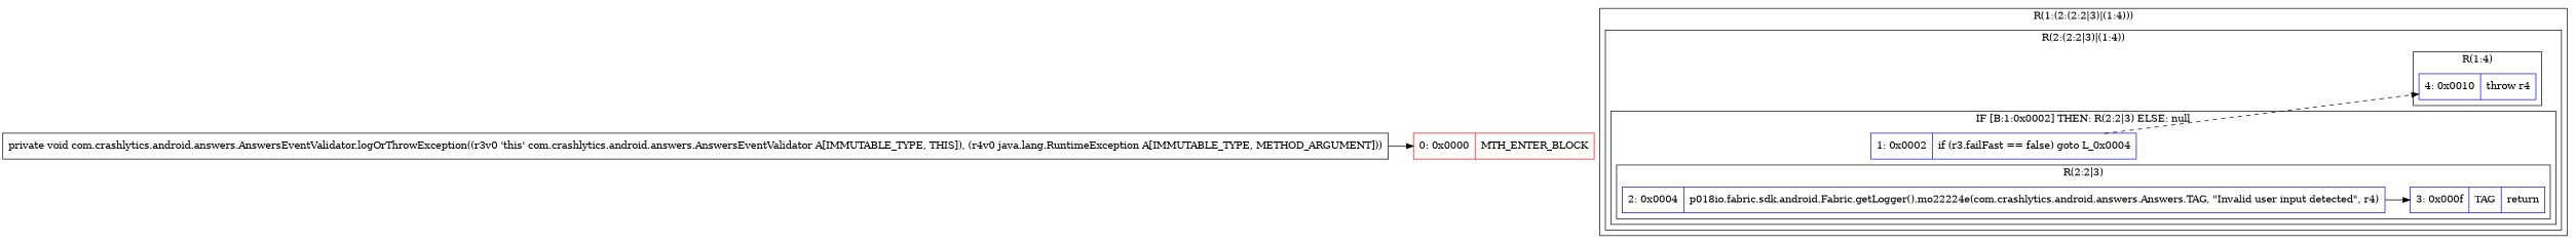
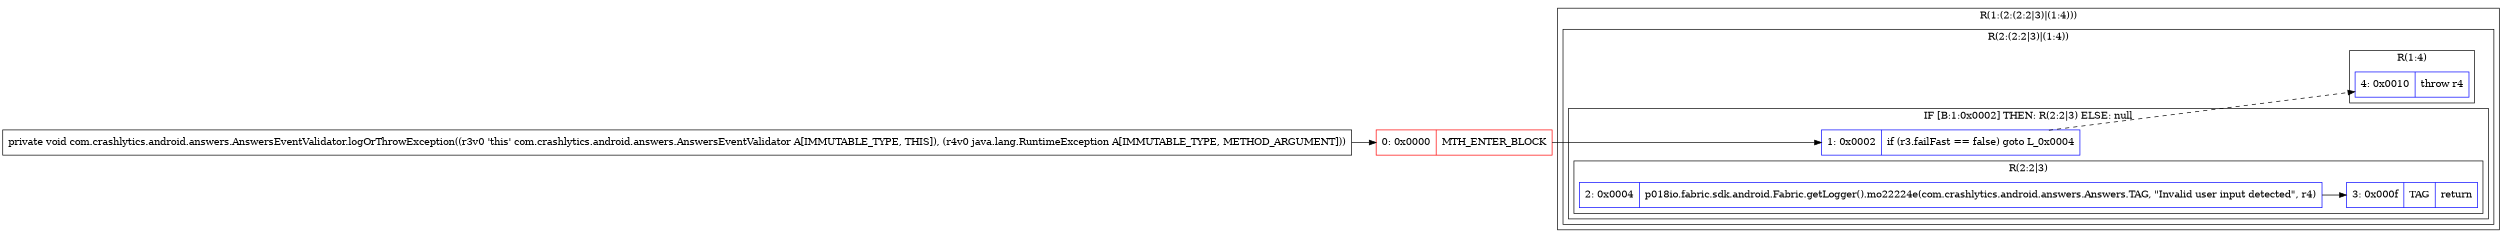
  digraph {
    rankdir=LR
    node [color=blue shape=record]
    n1 [label="{2\:\ 0x0004|p018io.fabric.sdk.android.Fabric.getLogger().mo22224e(com.crashlytics.android.answers.Answers.TAG, \"Invalid user input detected\", r4)\l}"]
    n2 [label="{3\:\ 0x000f|TAG\l|return\l}"]
    n3 [label="{1\:\ 0x0002|if (r3.failFast == false) goto L_0x0004\l}"]
    n4 [label="{4\:\ 0x0010|throw r4\l}"]
    n5 [color=red label="{0\:\ 0x0000|MTH_ENTER_BLOCK\l}"]
    n6 [label="{private void com.crashlytics.android.answers.AnswersEventValidator.logOrThrowException((r3v0 'this' com.crashlytics.android.answers.AnswersEventValidator A[IMMUTABLE_TYPE, THIS]), (r4v0 java.lang.RuntimeException A[IMMUTABLE_TYPE, METHOD_ARGUMENT])) }" color=""]
    subgraph cluster_1 {
      label="R(1:(2:(2:2|3)|(1:4)))"
      subgraph cluster_2 {
        label="R(2:(2:2|3)|(1:4))"
        subgraph cluster_3 {
          label="IF [B:1:0x0002] THEN: R(2:2|3) ELSE: null"
          n3
          subgraph cluster_4 {
            label="R(2:2|3)"
            n1
            n2
          }
        }
        subgraph cluster_5 {
          label="R(1:4)"
          n4
        }
      }
    }
    n1 -> n2
    n3 -> n4 [style=dashed]
+   n5 -> n3
    n6 -> n5
  }
